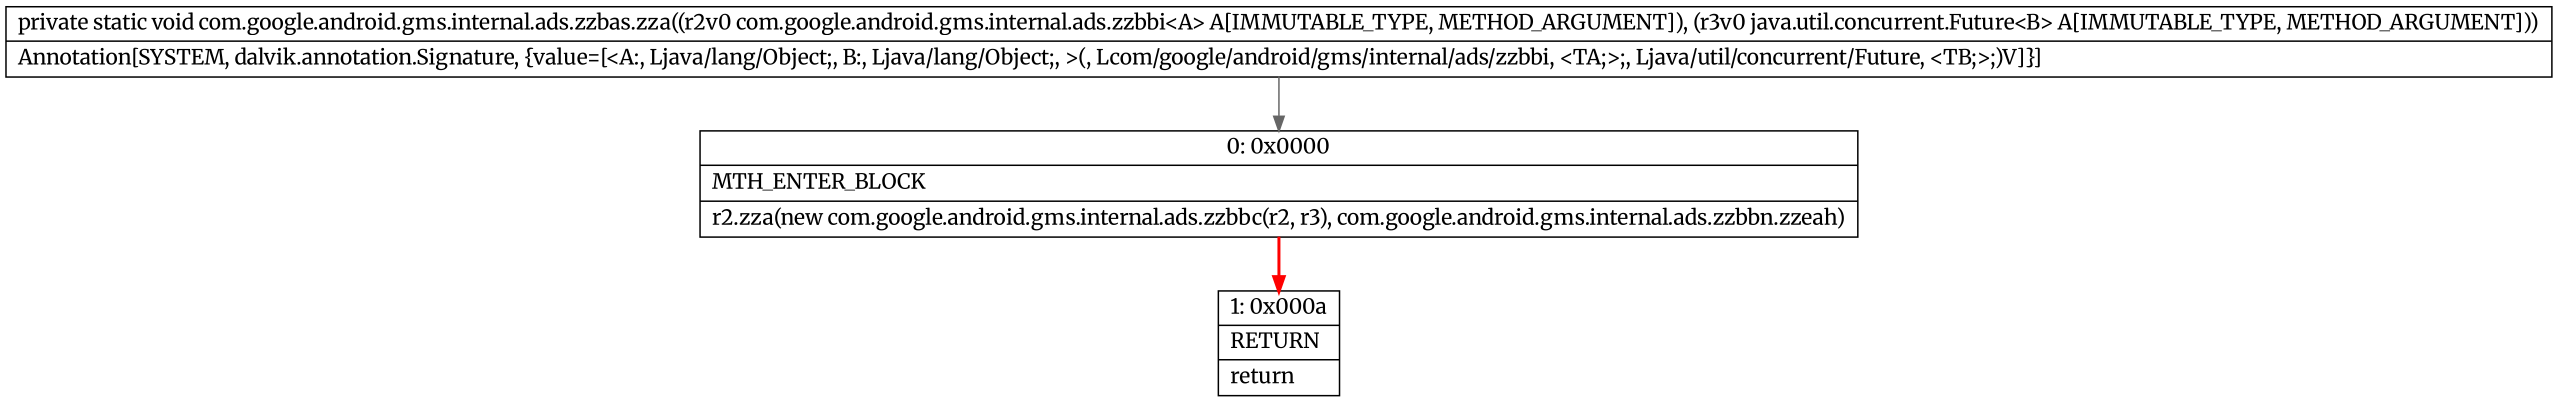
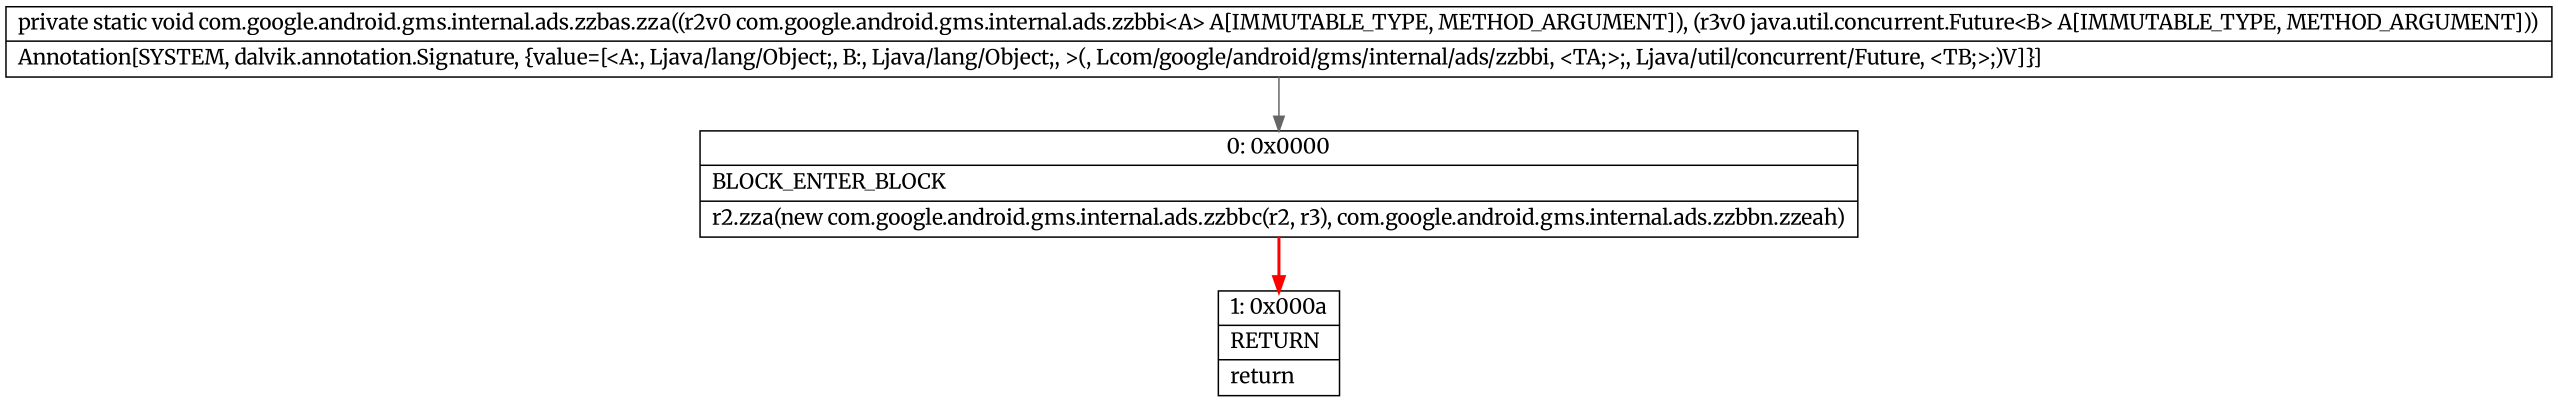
  digraph {
    fontname=Merriweather
    node [shape=record fontname=Merriweather]
    edge [arrowhead=normal fontname=Merriweather]
-   n1 [label="{0\:\ 0x0000|MTH_ENTER_BLOCK\l|r2.zza(new com.google.android.gms.internal.ads.zzbbc(r2, r3), com.google.android.gms.internal.ads.zzbbn.zzeah)\l}"]
+   n1 [label="{0\:\ 0x0000|BLOCK_ENTER_BLOCK\l|r2.zza(new com.google.android.gms.internal.ads.zzbbc(r2, r3), com.google.android.gms.internal.ads.zzbbn.zzeah)\l}"]
    n2 [label="{1\:\ 0x000a|RETURN\l|return\l}"]
    n3 [label="{private static void com.google.android.gms.internal.ads.zzbas.zza((r2v0 com.google.android.gms.internal.ads.zzbbi\<A\> A[IMMUTABLE_TYPE, METHOD_ARGUMENT]), (r3v0 java.util.concurrent.Future\<B\> A[IMMUTABLE_TYPE, METHOD_ARGUMENT]))  | Annotation[SYSTEM, dalvik.annotation.Signature, \{value=[\<A:, Ljava\/lang\/Object;, B:, Ljava\/lang\/Object;, \>(, Lcom\/google\/android\/gms\/internal\/ads\/zzbbi, \<TA;\>;, Ljava\/util\/concurrent\/Future, \<TB;\>;)V]\}]\l}"]
    n1 -> n2 [color=red style=bold]
    n3 -> n1 [color=gray40 style=solid]
  }
